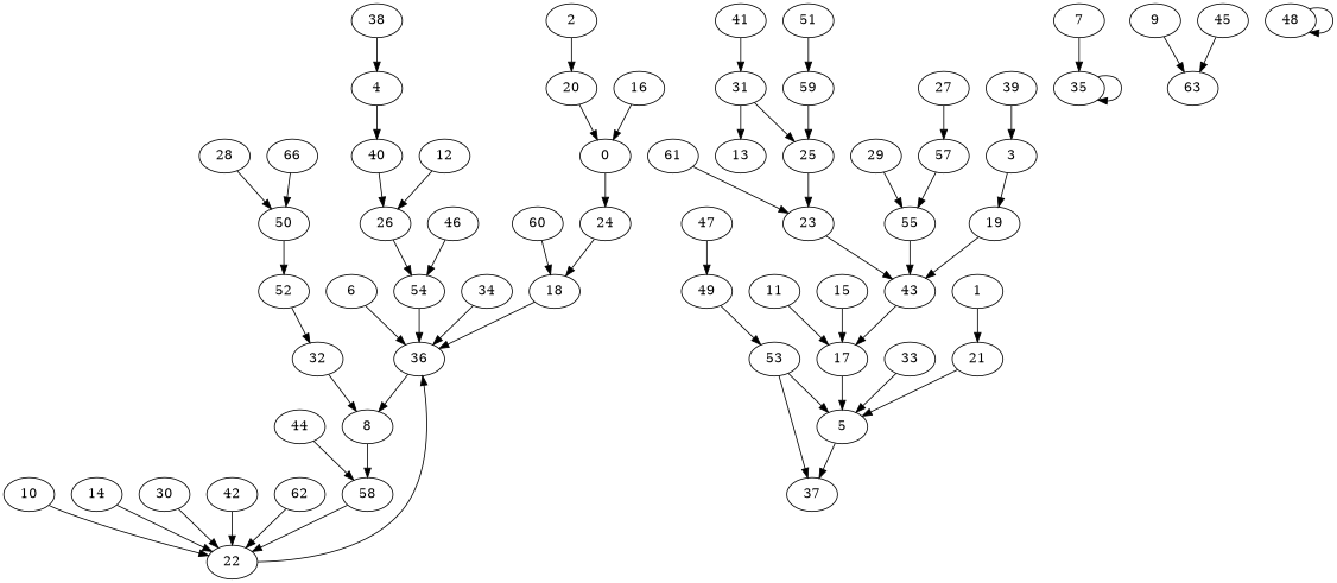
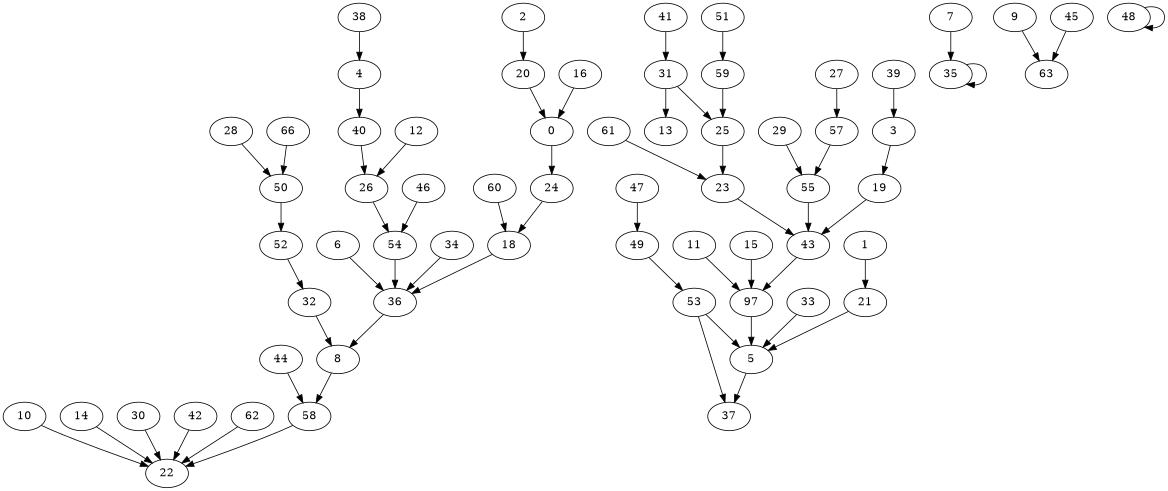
  digraph {
    n1 [label=0]
    n2 [label=24]
    n3 [label=18]
    n4 [label=1]
    n5 [label=21]
    n6 [label=5]
    n7 [label=2]
    n8 [label=20]
    n9 [label=3]
    n10 [label=19]
    n11 [label=43]
    n12 [label=4]
    n13 [label=40]
    n14 [label=26]
    n15 [label=37]
    n16 [label=6]
    n17 [label=36]
    n18 [label=8]
    n19 [label=7]
    n20 [label=35]
    n21 [label=58]
    n22 [label=22]
    n23 [label=9]
    n24 [label=63]
    n25 [label=10]
    n26 [label=11]
-   n27 [label=17]
+   n27 [label=97]
    n28 [label=12]
    n29 [label=54]
    n30 [label=13]
    n31 [label=31]
    n32 [label=25]
    n33 [label=14]
    n34 [label=15]
    n35 [label=16]
    n36 [label=23]
    n37 [label=27]
    n38 [label=57]
    n39 [label=55]
    n40 [label=28]
    n41 [label=50]
    n42 [label=52]
    n43 [label=29]
    n44 [label=30]
    n45 [label=32]
    n46 [label=33]
    n47 [label=34]
    n48 [label=38]
    n49 [label=39]
    n50 [label=41]
    n51 [label=42]
    n52 [label=44]
    n53 [label=45]
    n54 [label=46]
    n55 [label=47]
    n56 [label=49]
    n57 [label=53]
    n58 [label=48]
    n59 [label=51]
    n60 [label=59]
    n61 [label=66]
    n62 [label=60]
    n63 [label=61]
    n64 [label=62]
    n1 -> n2
    n2 -> n3
    n3 -> n17
    n4 -> n5
    n5 -> n6
    n6 -> n15
    n7 -> n8
    n8 -> n1
    n9 -> n10
    n10 -> n11
    n11 -> n27
    n12 -> n13
    n13 -> n14
    n14 -> n29
    n16 -> n17
    n17 -> n18
    n18 -> n21
    n19 -> n20
    n20 -> n20
    n21 -> n22
-   n22 -> n17
    n23 -> n24
    n25 -> n22
    n26 -> n27
    n27 -> n6
    n28 -> n14
    n29 -> n17
    n31 -> n30
    n31 -> n32
    n32 -> n36
    n33 -> n22
    n34 -> n27
    n35 -> n1
    n36 -> n11
    n37 -> n38
    n38 -> n39
    n39 -> n11
    n40 -> n41
    n41 -> n42
    n42 -> n45
    n43 -> n39
    n44 -> n22
    n45 -> n18
    n46 -> n6
    n47 -> n17
    n48 -> n12
    n49 -> n9
    n50 -> n31
    n51 -> n22
    n52 -> n21
    n53 -> n24
    n54 -> n29
    n55 -> n56
    n56 -> n57
    n57 -> n6
    n57 -> n15
    n58 -> n58
    n59 -> n60
    n60 -> n32
    n61 -> n41
    n62 -> n3
    n63 -> n36
    n64 -> n22
  }
